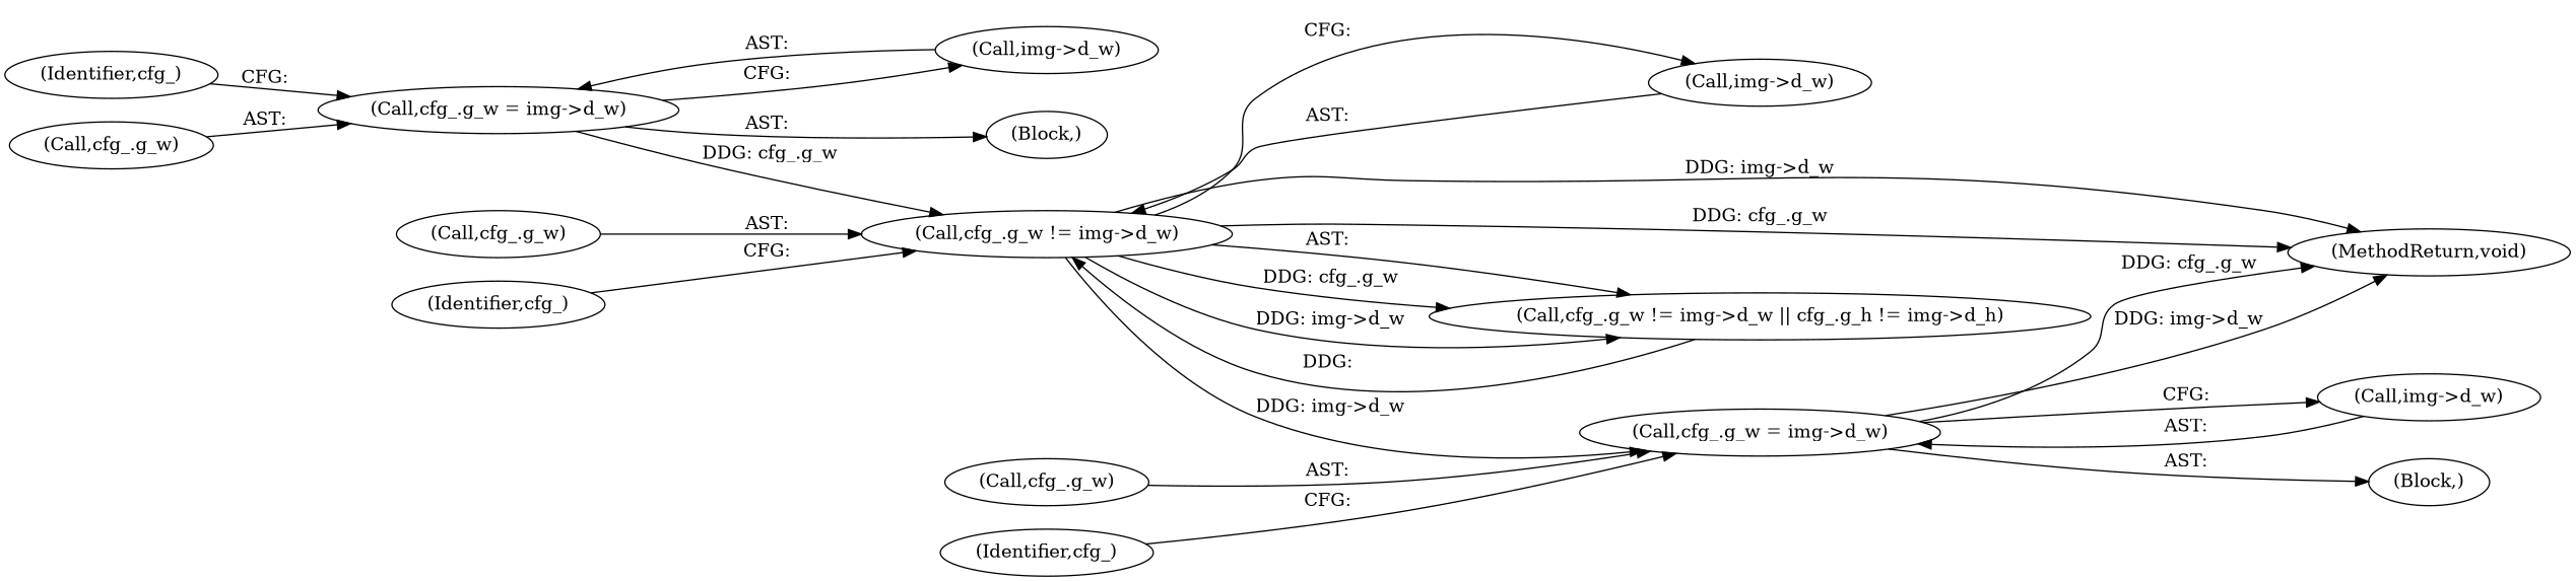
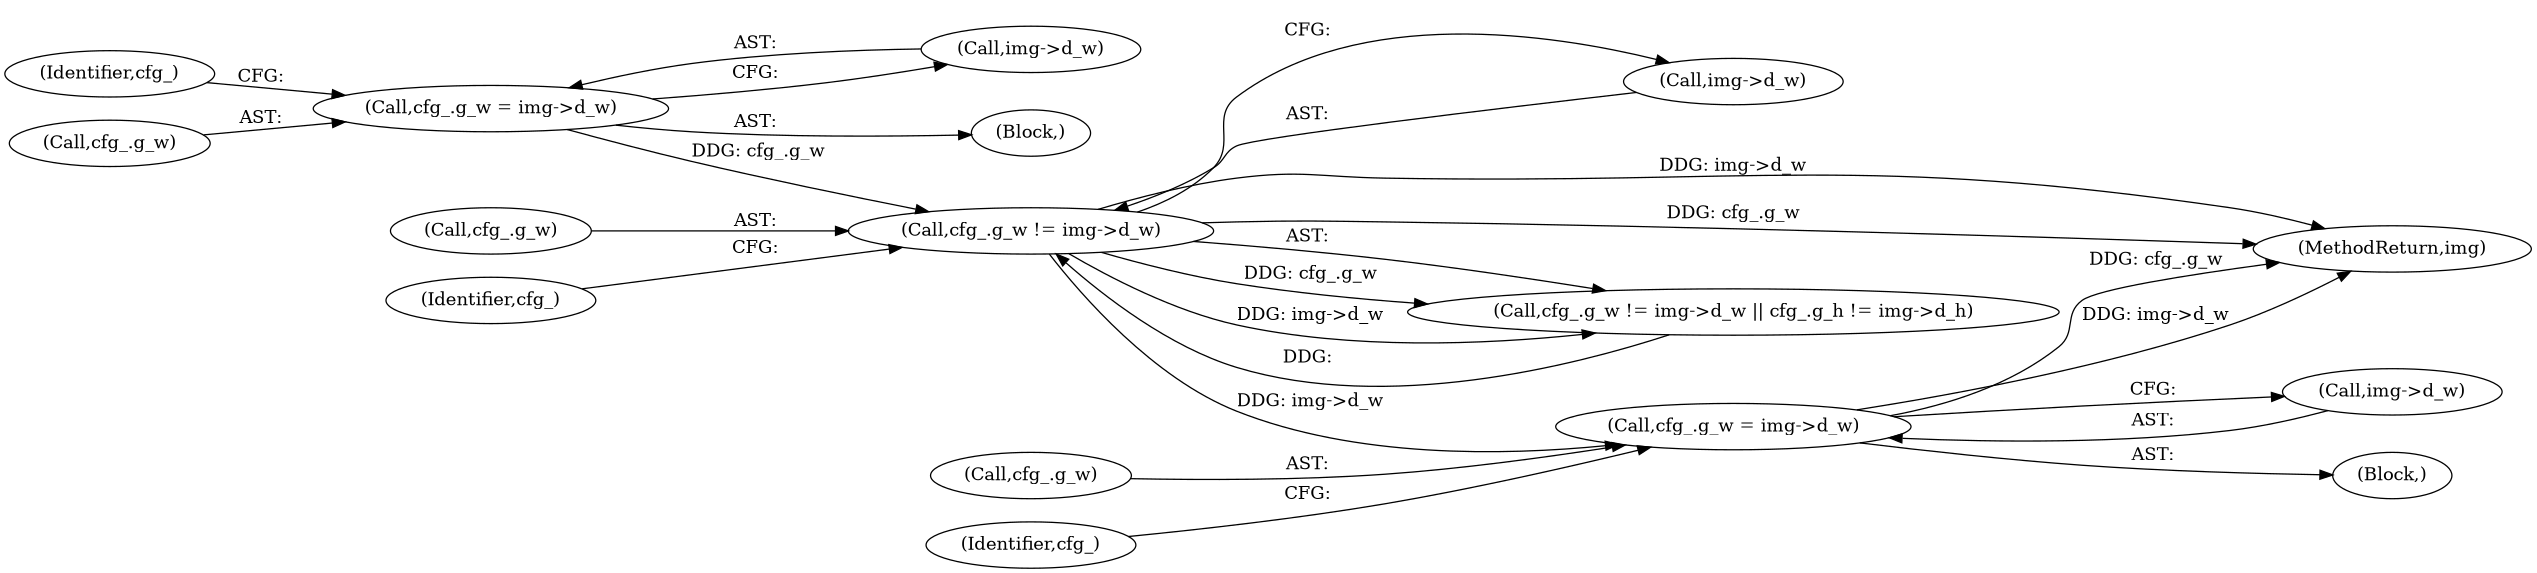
  digraph {
    rankdir=LR
    n1 [label="(Call,cfg_.g_w = img->d_w)"]
-   n2 [label="(MethodReturn,void)"]
+   n2 [label="(MethodReturn,img)"]
    n3 [label="(Call,img->d_w)"]
    n4 [label="(Block,)"]
    n5 [label="(Call,cfg_.g_w != img->d_w)"]
    n6 [label="(Call,cfg_.g_w != img->d_w || cfg_.g_h != img->d_h)"]
    n7 [label="(Call,img->d_w)"]
    n8 [label="(Call,cfg_.g_w = img->d_w)"]
    n9 [label="(Block,)"]
    n10 [label="(Call,img->d_w)"]
    n11 [label="(Call,cfg_.g_w)"]
    n12 [label="(Call,cfg_.g_w)"]
    n13 [label="(Identifier,cfg_)"]
    n14 [label="(Identifier,cfg_)"]
    n15 [label="(Identifier,cfg_)"]
    n16 [label="(Call,cfg_.g_w)"]
    n1 -> n2 [label="DDG: cfg_.g_w"]
    n1 -> n2 [label="DDG: img->d_w"]
    n1 -> n3 [label="CFG: "]
    n1 -> n4 [label="AST: "]
    n3 -> n1 [label="AST: "]
    n5 -> n1 [label="DDG: img->d_w"]
    n5 -> n2 [label="DDG: img->d_w"]
    n5 -> n2 [label="DDG: cfg_.g_w"]
    n5 -> n6 [label="AST: "]
    n5 -> n6 [label="DDG: cfg_.g_w"]
    n5 -> n6 [label="DDG: img->d_w"]
    n5 -> n7 [label="CFG: "]
    n6 -> n5 [label="DDG: "]
    n7 -> n5 [label="AST: "]
    n8 -> n5 [label="DDG: cfg_.g_w"]
    n8 -> n9 [label="AST: "]
    n8 -> n10 [label="CFG: "]
    n10 -> n8 [label="AST: "]
    n11 -> n1 [label="AST: "]
    n12 -> n5 [label="AST: "]
    n13 -> n8 [label="CFG: "]
    n14 -> n1 [label="CFG: "]
    n15 -> n5 [label="CFG: "]
    n16 -> n8 [label="AST: "]
  }
